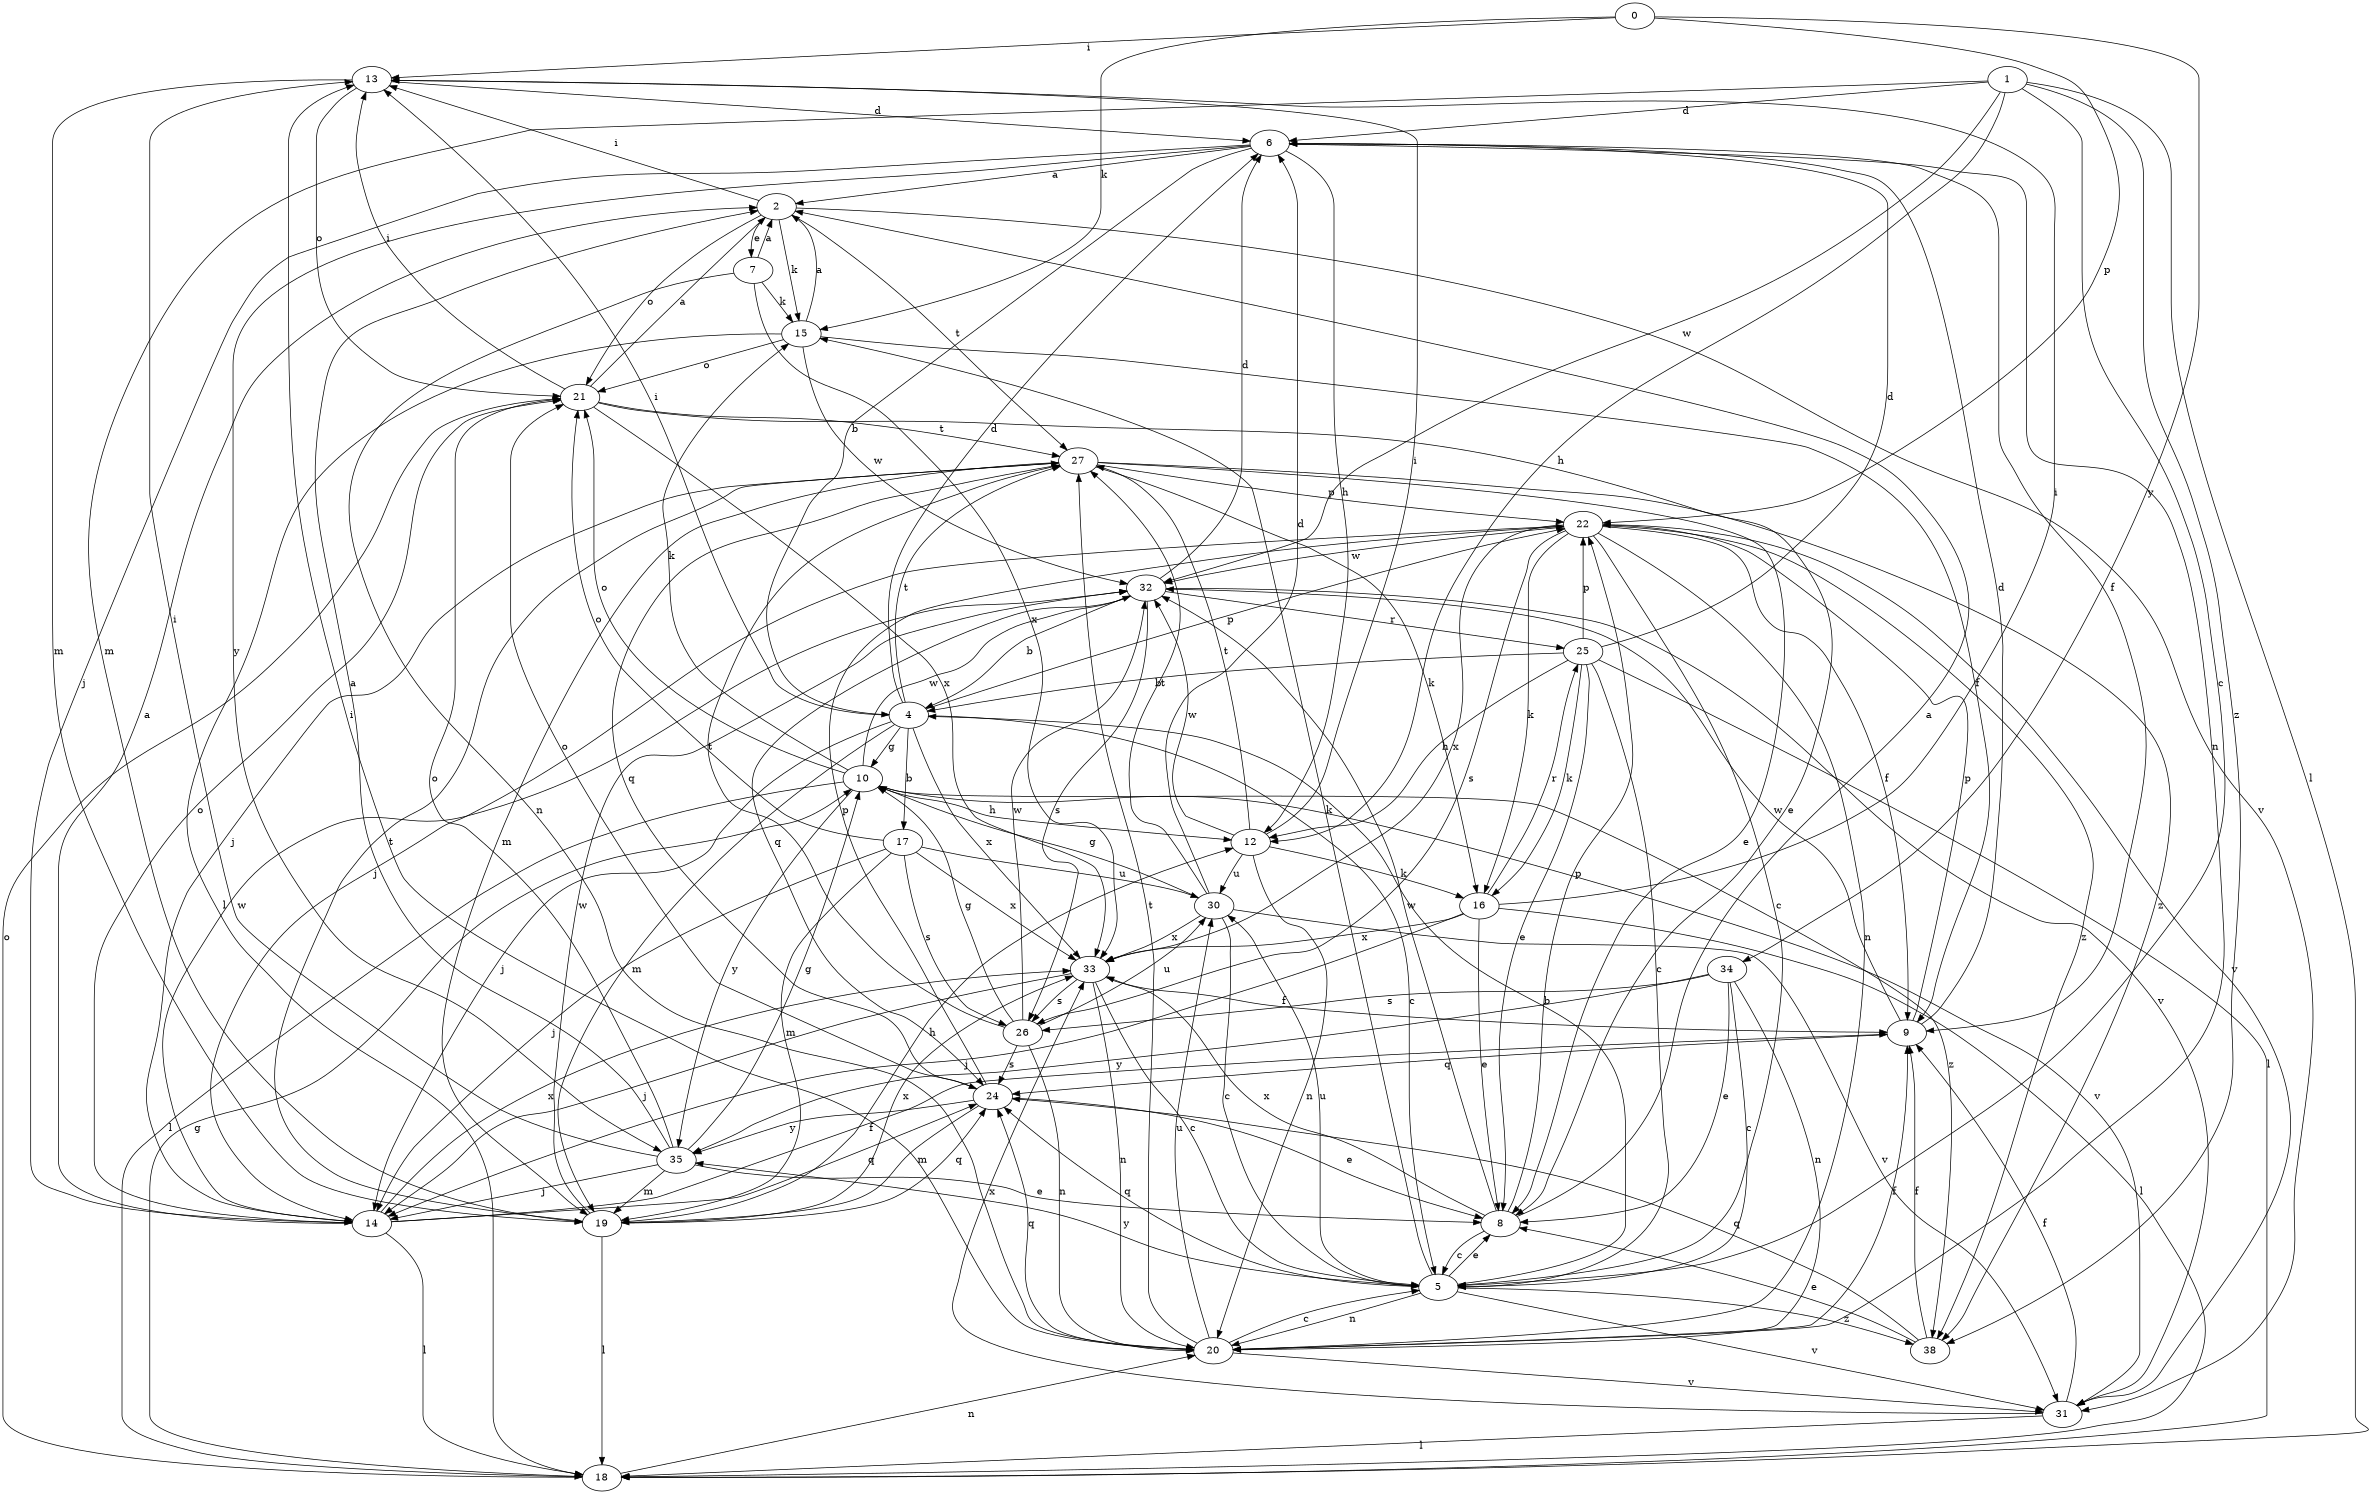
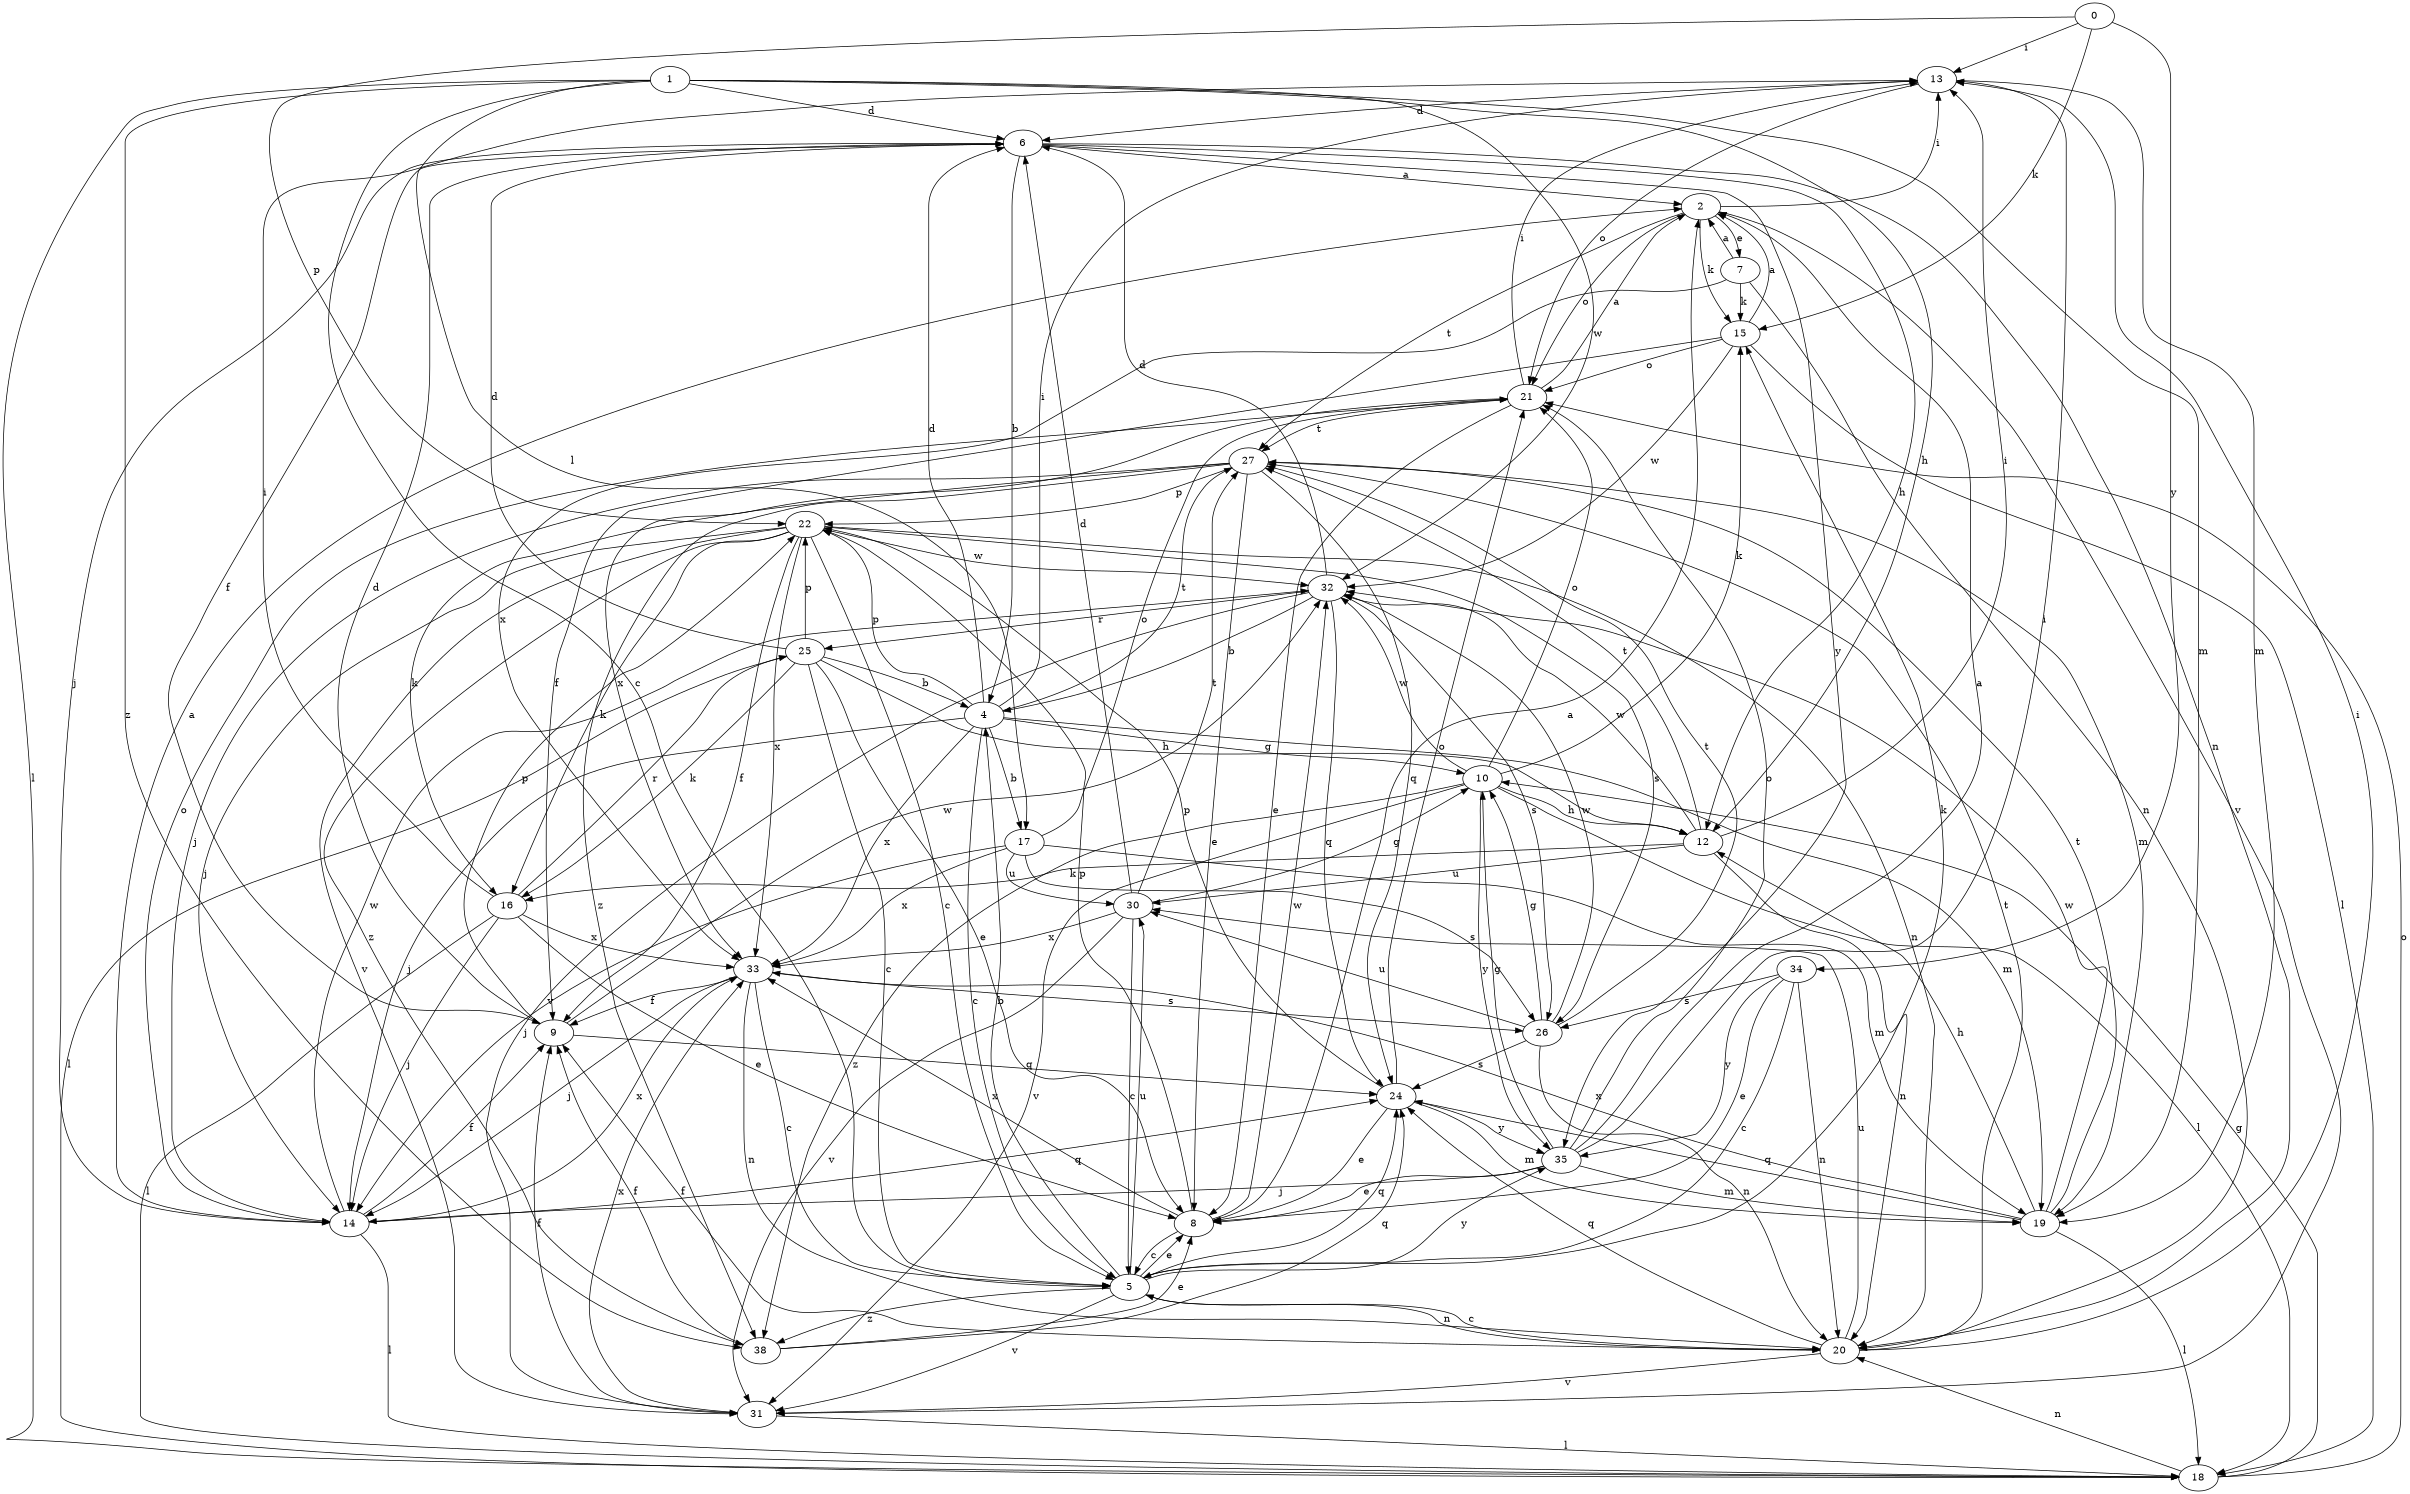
  strict digraph {
    0
    13
    15
    22
    34
    6
    19
    21
    18
    32
    2
    9
    5
    38
    31
    14
    33
    20
    16
    26
    8
    35
    1
    12
    17
    4
    24
    30
    27
    10
    25
    7
    0 -> 13 [label=i]
    0 -> 15 [label=k]
    0 -> 22 [label=p]
    0 -> 34 [label=y]
    13 -> 6 [label=d]
    13 -> 19 [label=m]
    13 -> 21 [label=o]
    15 -> 21 [label=o]
    15 -> 18 [label=l]
    15 -> 32 [label=w]
    15 -> 2 [label=a]
    15 -> 9 [label=f]
    22 -> 32 [label=w]
    22 -> 9 [label=f]
    22 -> 5 [label=c]
    22 -> 38 [label=z]
    22 -> 31 [label=v]
    22 -> 14 [label=j]
    22 -> 33 [label=x]
    22 -> 20 [label=n]
    22 -> 16 [label=k]
    22 -> 26 [label=s]
    34 -> 5 [label=c]
    34 -> 20 [label=n]
    34 -> 26 [label=s]
    34 -> 8 [label=e]
    34 -> 35 [label=y]
    6 -> 2 [label=a]
    6 -> 9 [label=f]
    6 -> 14 [label=j]
    6 -> 20 [label=n]
    6 -> 35 [label=y]
    6 -> 12 [label=h]
    6 -> 4 [label=b]
    19 -> 18 [label=l]
    19 -> 32 [label=w]
    19 -> 33 [label=x]
    19 -> 12 [label=h]
    19 -> 24 [label=q]
    19 -> 27 [label=t]
    21 -> 13 [label=i]
    21 -> 2 [label=a]
    21 -> 33 [label=x]
    21 -> 8 [label=e]
    21 -> 27 [label=t]
    18 -> 21 [label=o]
    18 -> 20 [label=n]
    18 -> 10 [label=g]
    32 -> 6 [label=d]
    32 -> 31 [label=v]
    32 -> 26 [label=s]
    32 -> 4 [label=b]
    32 -> 24 [label=q]
    32 -> 25 [label=r]
    2 -> 13 [label=i]
    2 -> 15 [label=k]
    2 -> 21 [label=o]
    2 -> 31 [label=v]
    2 -> 27 [label=t]
    2 -> 7 [label=e]
    9 -> 22 [label=p]
    9 -> 6 [label=d]
    9 -> 32 [label=w]
    9 -> 24 [label=q]
    5 -> 15 [label=k]
    5 -> 38 [label=z]
    5 -> 31 [label=v]
    5 -> 20 [label=n]
    5 -> 8 [label=e]
    5 -> 35 [label=y]
    5 -> 4 [label=b]
    5 -> 24 [label=q]
    5 -> 30 [label=u]
    38 -> 9 [label=f]
    38 -> 8 [label=e]
    38 -> 24 [label=q]
    31 -> 18 [label=l]
    31 -> 9 [label=f]
    31 -> 33 [label=x]
    14 -> 21 [label=o]
    14 -> 18 [label=l]
    14 -> 32 [label=w]
    14 -> 2 [label=a]
    14 -> 9 [label=f]
    14 -> 33 [label=x]
    14 -> 24 [label=q]
    33 -> 9 [label=f]
    33 -> 5 [label=c]
    33 -> 14 [label=j]
    33 -> 20 [label=n]
    33 -> 26 [label=s]
    20 -> 13 [label=i]
    20 -> 9 [label=f]
    20 -> 5 [label=c]
    20 -> 31 [label=v]
    20 -> 24 [label=q]
    20 -> 30 [label=u]
    20 -> 27 [label=t]
    16 -> 13 [label=i]
    16 -> 18 [label=l]
    16 -> 14 [label=j]
    16 -> 33 [label=x]
    16 -> 8 [label=e]
    16 -> 25 [label=r]
    26 -> 32 [label=w]
    26 -> 20 [label=n]
    26 -> 24 [label=s]
    26 -> 30 [label=u]
    26 -> 27 [label=t]
    26 -> 10 [label=g]
    8 -> 22 [label=p]
    8 -> 32 [label=w]
    8 -> 2 [label=a]
    8 -> 5 [label=c]
    8 -> 33 [label=x]
    35 -> 13 [label=i]
    35 -> 19 [label=m]
    35 -> 21 [label=o]
    35 -> 2 [label=a]
    35 -> 14 [label=j]
    35 -> 8 [label=e]
    35 -> 10 [label=g]
    1 -> 6 [label=d]
    1 -> 19 [label=m]
    1 -> 18 [label=l]
    1 -> 32 [label=w]
    1 -> 5 [label=c]
    1 -> 38 [label=z]
    1 -> 12 [label=h]
+   1 -> 17 [label=l]
    12 -> 13 [label=i]
    12 -> 32 [label=w]
    12 -> 20 [label=n]
    12 -> 16 [label=k]
    12 -> 30 [label=u]
    12 -> 27 [label=t]
    17 -> 19 [label=m]
    17 -> 21 [label=o]
    17 -> 14 [label=j]
    17 -> 33 [label=x]
    17 -> 26 [label=s]
    17 -> 30 [label=u]
    4 -> 13 [label=i]
    4 -> 22 [label=p]
    4 -> 6 [label=d]
    4 -> 19 [label=m]
    4 -> 5 [label=c]
    4 -> 14 [label=j]
    4 -> 33 [label=x]
    4 -> 17 [label=b]
    4 -> 27 [label=t]
    4 -> 10 [label=g]
    24 -> 22 [label=p]
    24 -> 19 [label=m]
    24 -> 21 [label=o]
    24 -> 8 [label=e]
    24 -> 35 [label=y]
    30 -> 6 [label=d]
    30 -> 5 [label=c]
    30 -> 31 [label=v]
    30 -> 33 [label=x]
    30 -> 27 [label=t]
    30 -> 10 [label=g]
    27 -> 22 [label=p]
    27 -> 19 [label=m]
    27 -> 38 [label=z]
    27 -> 14 [label=j]
    27 -> 16 [label=k]
    27 -> 8 [label=e]
    27 -> 24 [label=q]
    10 -> 15 [label=k]
    10 -> 21 [label=o]
    10 -> 18 [label=l]
    10 -> 32 [label=w]
    10 -> 38 [label=z]
    10 -> 31 [label=v]
    10 -> 35 [label=y]
    10 -> 12 [label=h]
    25 -> 22 [label=p]
    25 -> 6 [label=d]
    25 -> 18 [label=l]
    25 -> 5 [label=c]
    25 -> 16 [label=k]
    25 -> 8 [label=e]
    25 -> 12 [label=h]
    25 -> 4 [label=b]
    7 -> 15 [label=k]
    7 -> 2 [label=a]
    7 -> 33 [label=x]
    7 -> 20 [label=n]
  }
